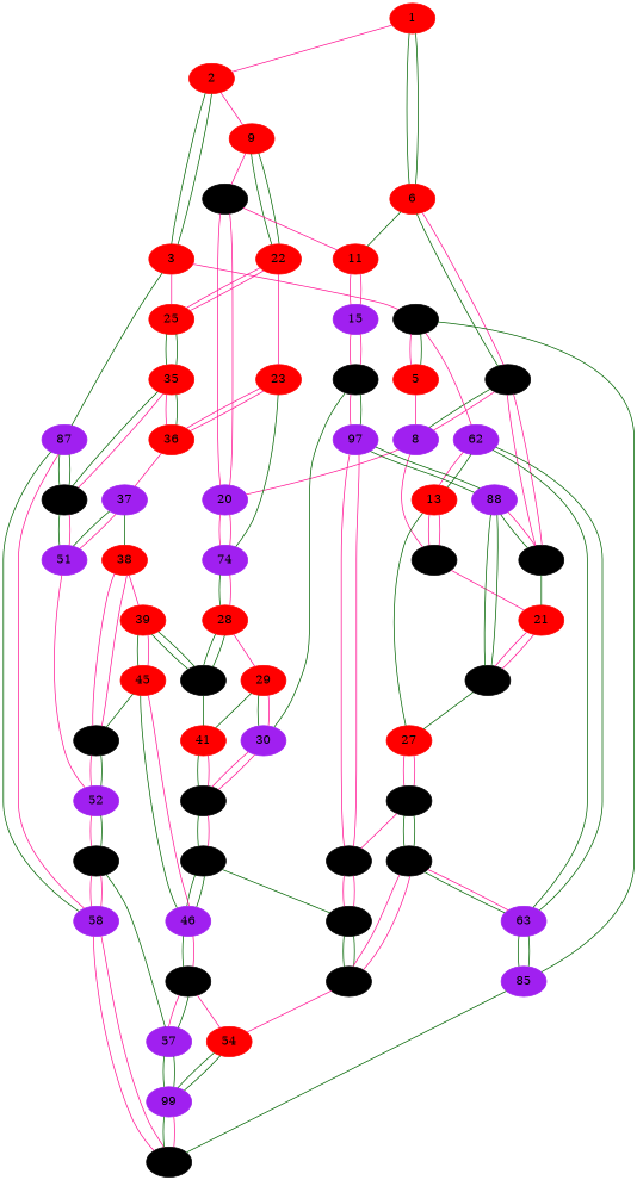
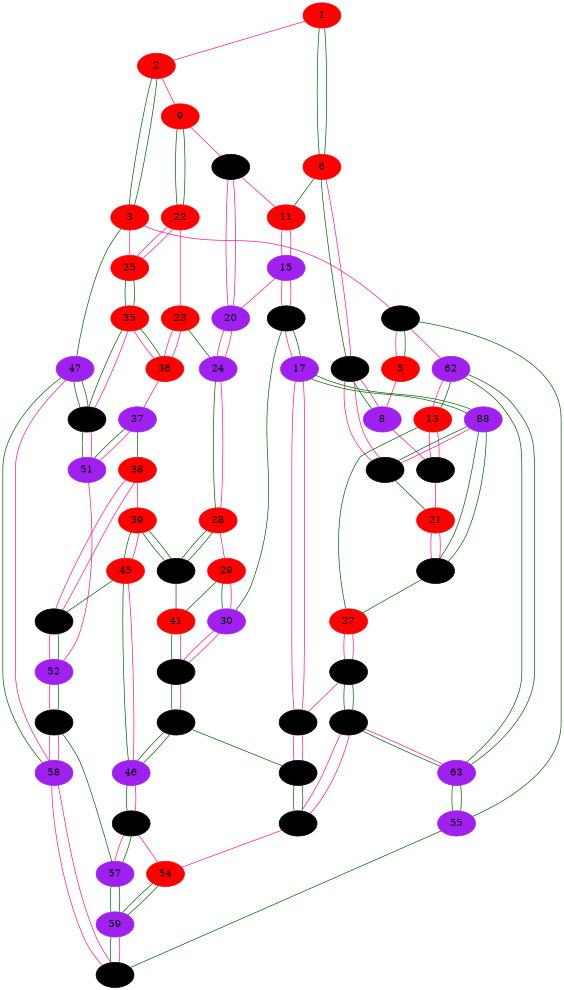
  graph {
    node [color=red style=filled]
    edge [color=deeppink]
    1
    2
    6
    3
    9
    7 [color=black]
    11
    4 [color=black]
    25
-   47 [color=purple label=87]
+   47 [color=purple]
    10 [color=black]
    22
    5
    n14 [color=purple label=62]
-   55 [color=purple label=85]
+   55 [color=purple]
    35
    48 [color=black]
    58 [color=purple]
    8 [color=purple]
    13
    n21 [color=purple label=63]
    60 [color=black]
    14 [color=black]
    19 [color=black]
    15 [color=purple]
    21
    20 [color=purple]
    23
-   24 [color=purple label=74]
+   24 [color=purple]
    16 [color=black]
    27
    31 [color=black]
    26 [color=black]
-   17 [color=purple label=97]
+   17 [color=purple]
    30 [color=purple]
    n36 [color=purple label=88]
    34 [color=black]
    42 [color=black]
    44 [color=black]
    28
    36
    37 [color=purple]
    29
    40 [color=black]
    32 [color=black]
    41
    43 [color=black]
    50 [color=black]
    54
    51 [color=purple]
    38
    39
    49 [color=black]
    52 [color=purple]
    45
    46 [color=purple]
    53 [color=black]
    57 [color=purple]
    56 [color=black]
-   59 [color=purple label=99]
+   59 [color=purple]
    1 -- 2
    1 -- 6 [color=darkgreen]
    1 -- 6 [color=darkgreen]
    2 -- 3 [color=darkgreen]
    2 -- 3 [color=darkgreen]
    2 -- 9
    6 -- 7 [color=darkgreen]
    6 -- 7
    6 -- 11 [color=darkgreen]
    3 -- 4
    3 -- 25
    3 -- 47 [color=darkgreen]
    9 -- 10
    9 -- 22 [color=darkgreen]
    9 -- 22 [color=darkgreen]
    7 -- 8 [color=darkgreen]
    7 -- 8
    7 -- 19
    7 -- 19
    11 -- 15
    11 -- 15
    4 -- 5
    4 -- 5 [color=darkgreen]
    4 -- n14
    4 -- 55 [color=darkgreen]
    25 -- 35 [color=darkgreen]
    25 -- 35 [color=darkgreen]
    47 -- 48 [color=darkgreen]
    47 -- 48 [color=darkgreen]
    47 -- 58 [color=darkgreen]
    47 -- 58
    10 -- 11
    10 -- 20
    10 -- 20
    22 -- 25
    22 -- 25
    22 -- 23
    5 -- 8
    n14 -- 13
    n14 -- 13 [color=darkgreen]
    n14 -- n21 [color=darkgreen]
    n14 -- n21 [color=darkgreen]
    55 -- 60 [color=darkgreen]
    35 -- 48 [color=darkgreen]
    35 -- 48
    35 -- 36
    35 -- 36 [color=darkgreen]
    48 -- 51 [color=darkgreen]
    48 -- 51
    58 -- 60
    58 -- 60
    8 -- 14
    13 -- 14
    13 -- 14
    13 -- 27 [color=darkgreen]
    n21 -- 55 [color=darkgreen]
    n21 -- 55 [color=darkgreen]
    14 -- 21
    19 -- 21 [color=darkgreen]
-   8 -- 20
+   15 -- 20
    15 -- 16
    15 -- 16
    21 -- 26
    21 -- 26
    20 -- 24
    20 -- 24
    23 -- 24 [color=darkgreen]
    23 -- 36
    23 -- 36
    24 -- 28 [color=darkgreen]
    24 -- 28
    16 -- 17
    16 -- 17 [color=darkgreen]
    16 -- 30 [color=darkgreen]
    27 -- 31
    27 -- 31
    31 -- 34
    31 -- 32 [color=darkgreen]
    31 -- 32 [color=darkgreen]
    26 -- 27 [color=darkgreen]
    17 -- n36 [color=darkgreen]
    17 -- n36 [color=darkgreen]
    17 -- 34
    17 -- 34
    30 -- 42
    30 -- 42
    n36 -- 19 [color=darkgreen]
    n36 -- 19
    n36 -- 26 [color=darkgreen]
    n36 -- 26 [color=darkgreen]
    34 -- 44
    34 -- 44
    42 -- 43 [color=darkgreen]
    42 -- 43
    44 -- 50 [color=darkgreen]
    44 -- 50 [color=darkgreen]
    28 -- 29
    28 -- 40 [color=darkgreen]
    28 -- 40 [color=darkgreen]
    36 -- 37
    37 -- 51 [color=darkgreen]
    37 -- 51
    37 -- 38 [color=darkgreen]
    29 -- 30 [color=darkgreen]
    29 -- 30
    29 -- 41 [color=darkgreen]
    40 -- 41 [color=darkgreen]
    32 -- n21 [color=darkgreen]
    32 -- n21
    32 -- 50
    32 -- 50
    41 -- 42 [color=darkgreen]
    41 -- 42
    43 -- 44 [color=darkgreen]
    43 -- 46 [color=darkgreen]
    43 -- 46 [color=darkgreen]
    50 -- 54
    54 -- 59 [color=darkgreen]
    54 -- 59 [color=darkgreen]
    51 -- 52
    38 -- 39
    38 -- 49
    38 -- 49
    39 -- 40 [color=darkgreen]
    39 -- 40 [color=darkgreen]
    39 -- 45 [color=darkgreen]
    39 -- 45
    49 -- 52
    49 -- 52 [color=darkgreen]
    52 -- 56
    52 -- 56 [color=darkgreen]
    45 -- 49 [color=darkgreen]
    45 -- 46 [color=darkgreen]
    45 -- 46
    46 -- 53 [color=darkgreen]
    46 -- 53
    53 -- 54
    53 -- 57
    53 -- 57 [color=darkgreen]
    57 -- 59 [color=darkgreen]
    57 -- 59 [color=darkgreen]
    56 -- 58
    56 -- 58
    56 -- 57 [color=darkgreen]
    59 -- 60 [color=darkgreen]
    59 -- 60
  }
